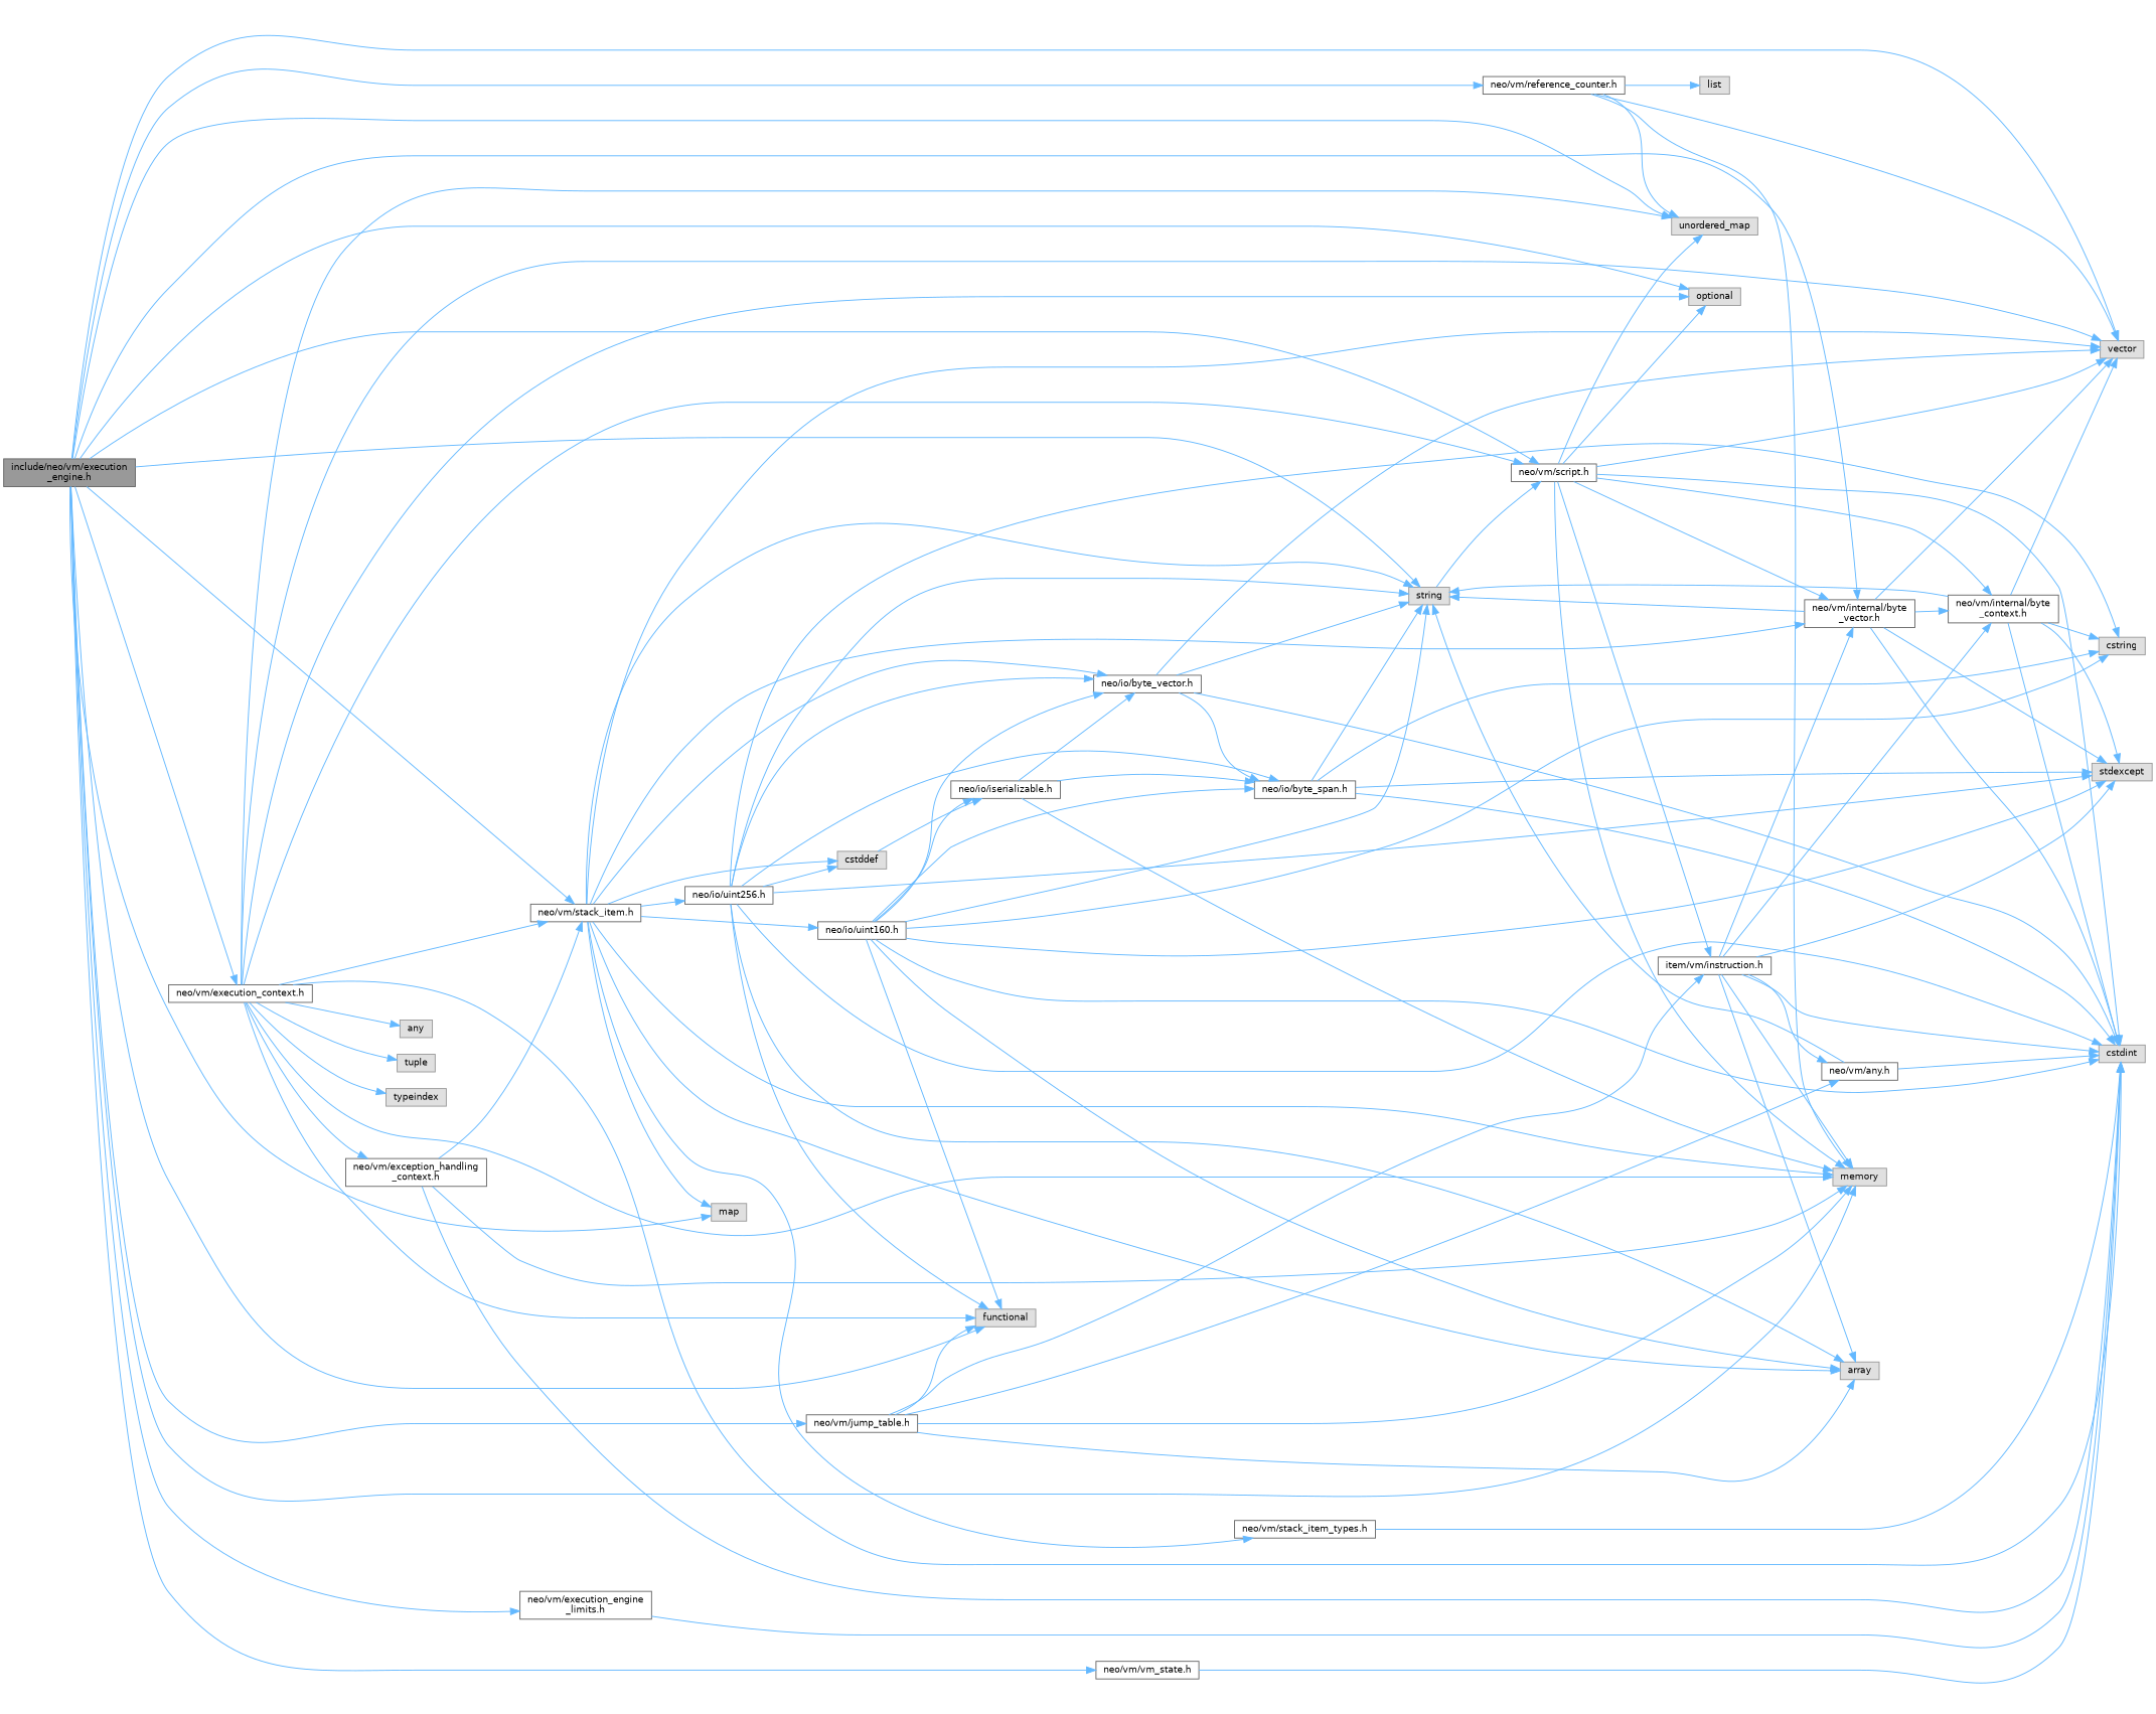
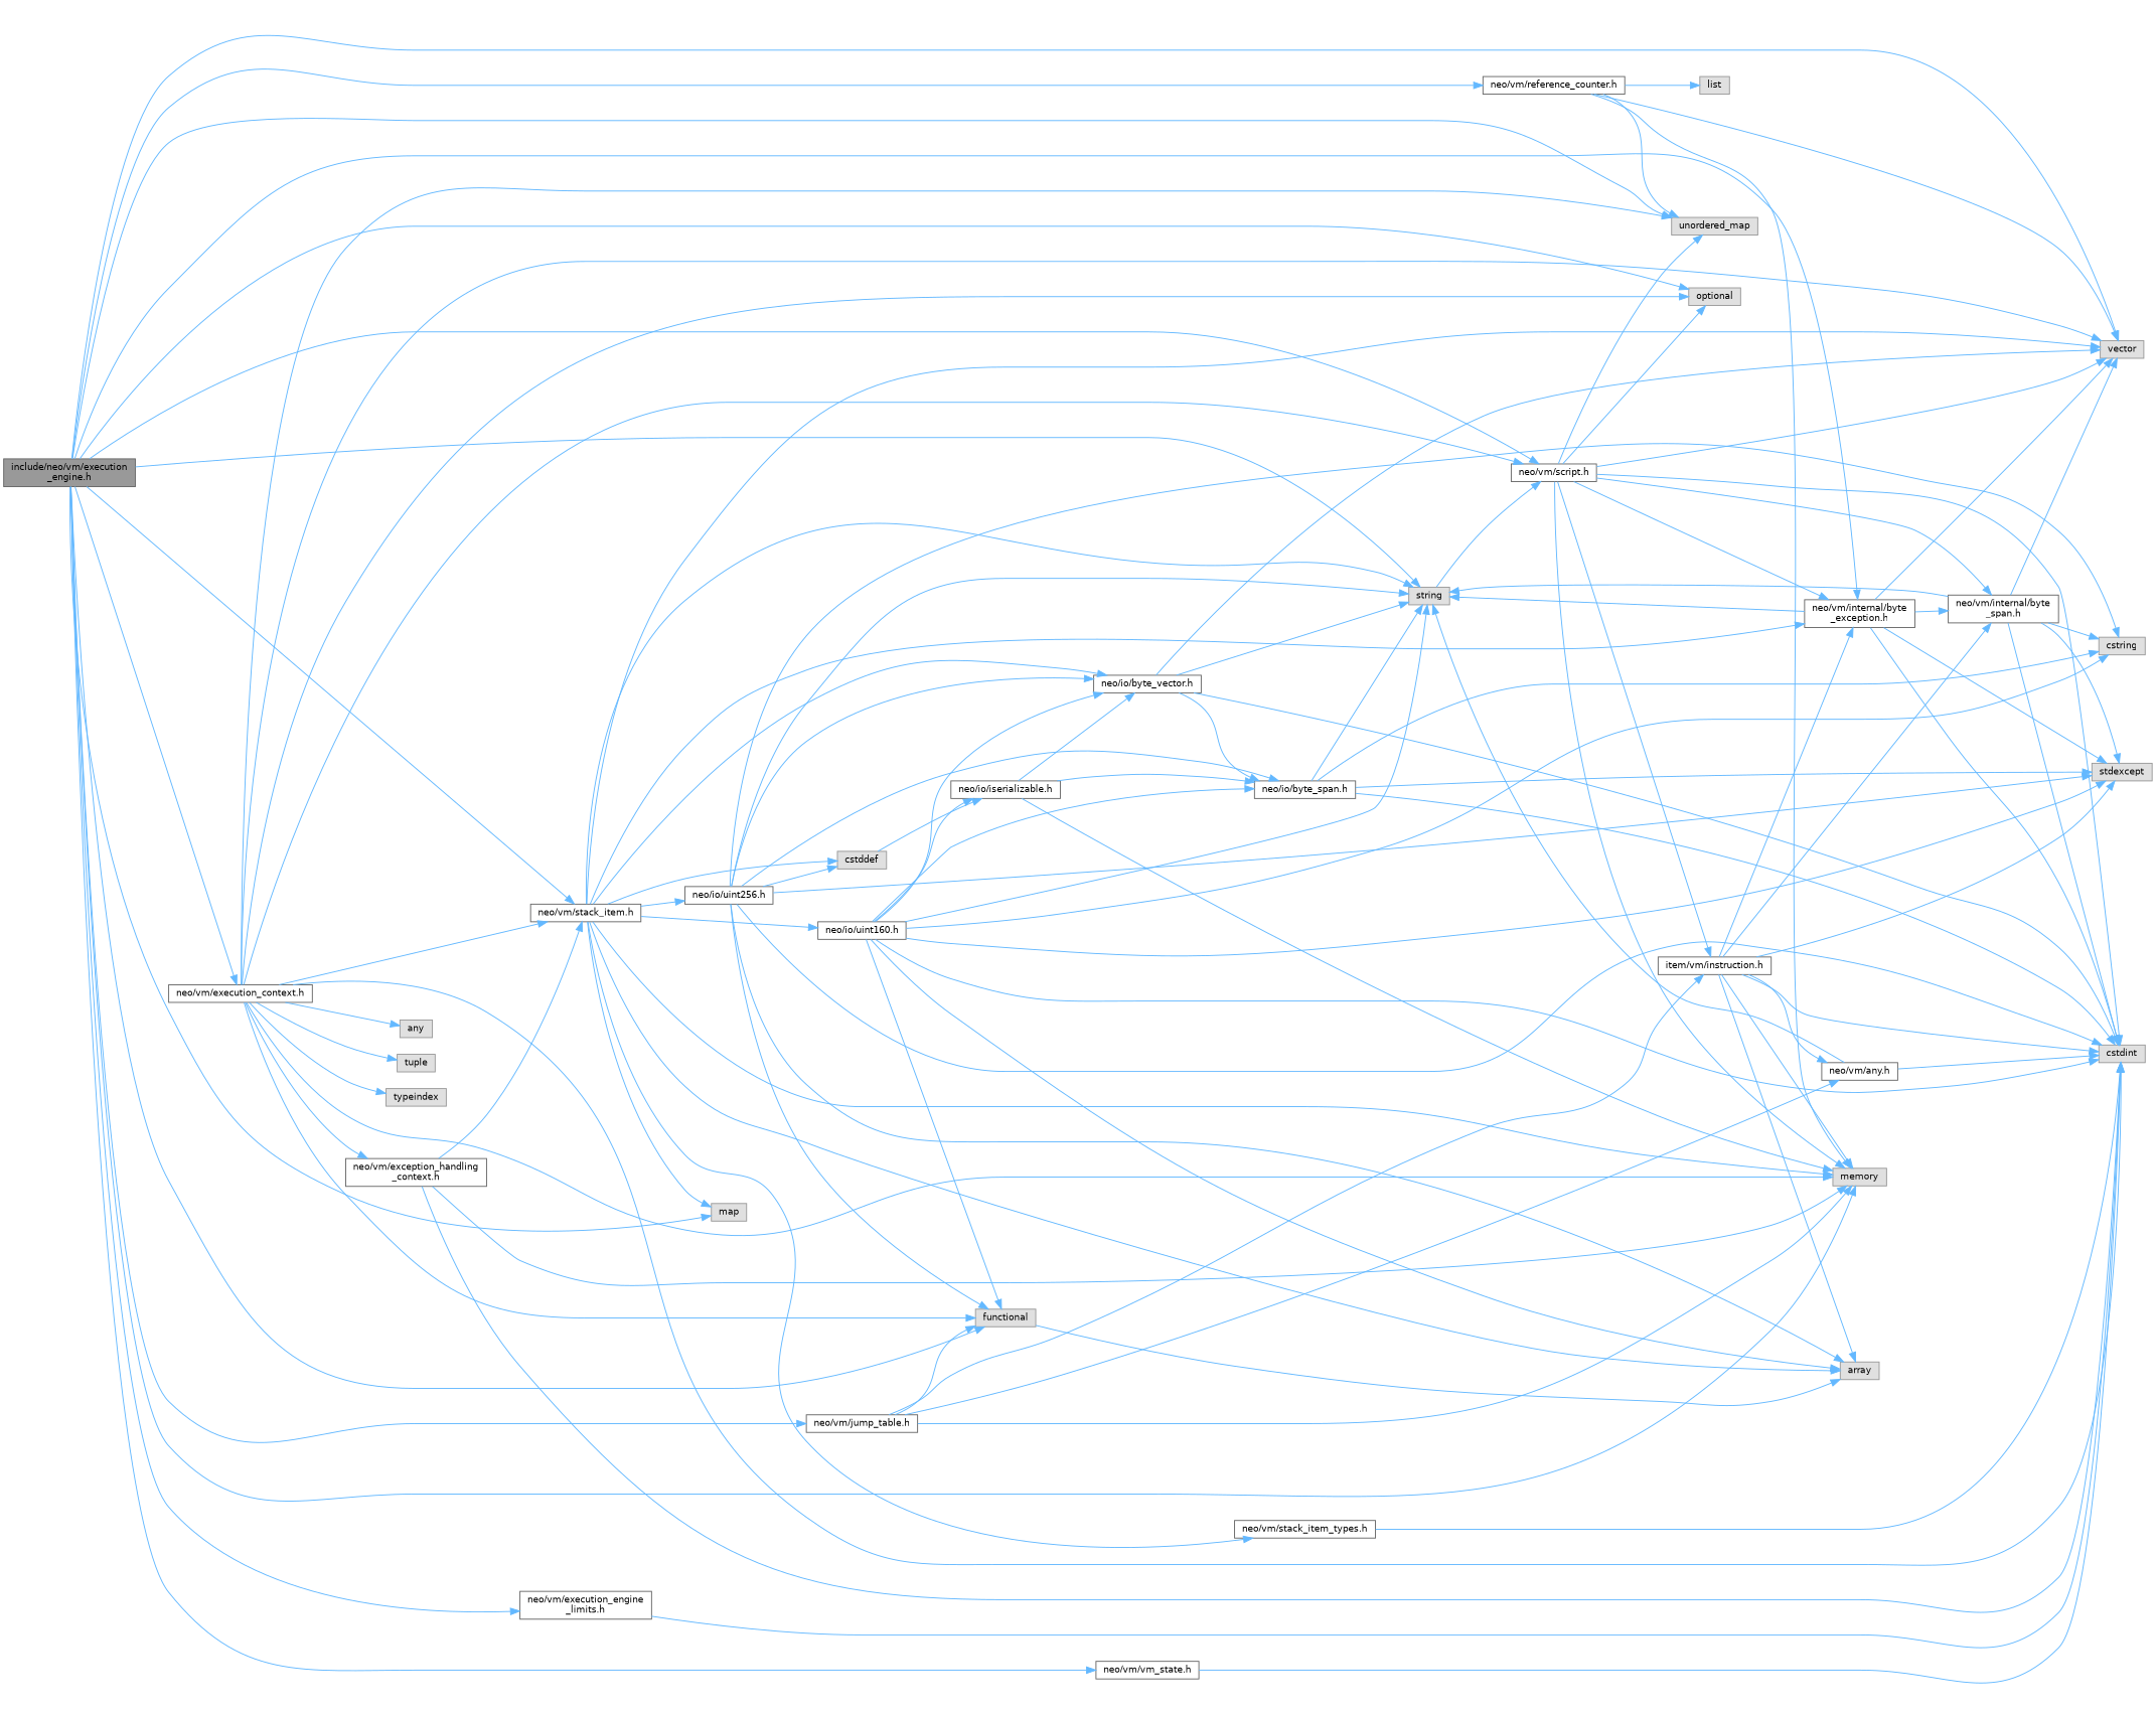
  digraph {
    rankdir=LR
    node [color=grey40 fillcolor=white fontname=Helvetica fontsize=10 shape=box style=filled]
    edge [color=steelblue1 fontname=Helvetica fontsize=10 labelfontname=Helvetica labelfontsize=10 style=solid]
    n1 [color=gray40 fillcolor=grey60 fontcolor=black height=0.2 label="include/neo/vm/execution\l_engine.h" width=0.4]
    n2 [height=0.2 label="neo/vm/execution_context.h" width=0.4]
    n3 [height=0.2 label="neo/vm/stack_item.h" width=0.4]
    n4 [color=grey60 fillcolor="#E0E0E0" height=0.2 label=string width=0.4]
    n5 [color=grey60 fillcolor="#E0E0E0" height=0.2 label=vector width=0.4]
    n6 [color=grey60 fillcolor="#E0E0E0" height=0.2 label=memory width=0.4]
    n7 [color=grey60 fillcolor="#E0E0E0" height=0.2 label=functional width=0.4]
-   n8 [height=0.2 label="neo/vm/internal/byte\l_vector.h" width=0.4]
+   n8 [height=0.2 label="neo/vm/internal/byte\l_exception.h" width=0.4]
    n9 [color=grey60 fillcolor="#E0E0E0" height=0.2 label=map width=0.4]
    n10 [height=0.2 label="neo/vm/script.h" width=0.4]
    n11 [color=grey60 fillcolor="#E0E0E0" height=0.2 label=optional width=0.4]
    n12 [color=grey60 fillcolor="#E0E0E0" height=0.2 label=unordered_map width=0.4]
    n13 [height=0.2 label="neo/vm/execution_engine\l_limits.h" width=0.4]
    n14 [height=0.2 label="neo/vm/jump_table.h" width=0.4]
    n15 [height=0.2 label="neo/vm/reference_counter.h" width=0.4]
    n16 [height=0.2 label="neo/vm/vm_state.h" width=0.4]
    n17 [height=0.2 label="neo/vm/exception_handling\l_context.h" width=0.4]
    n18 [color=grey60 fillcolor="#E0E0E0" height=0.2 label=cstdint width=0.4]
    n19 [color=grey60 fillcolor="#E0E0E0" height=0.2 label=any width=0.4]
    n20 [color=grey60 fillcolor="#E0E0E0" height=0.2 label=tuple width=0.4]
    n21 [color=grey60 fillcolor="#E0E0E0" height=0.2 label=typeindex width=0.4]
    n22 [height=0.2 label="neo/io/byte_vector.h" width=0.4]
    n23 [height=0.2 label="neo/io/uint160.h" width=0.4]
    n24 [color=grey60 fillcolor="#E0E0E0" height=0.2 label=array width=0.4]
    n25 [height=0.2 label="neo/io/uint256.h" width=0.4]
    n26 [color=grey60 fillcolor="#E0E0E0" height=0.2 label=cstddef width=0.4]
    n27 [height=0.2 label="neo/vm/stack_item_types.h" width=0.4]
    n28 [color=grey60 fillcolor="#E0E0E0" height=0.2 label=stdexcept width=0.4]
-   n29 [height=0.2 label="neo/vm/internal/byte\l_context.h" width=0.4]
+   n29 [height=0.2 label="neo/vm/internal/byte\l_span.h" width=0.4]
    n30 [height=0.2 label="item/vm/instruction.h" width=0.4]
    n31 [height=0.2 label="neo/vm/any.h" width=0.4]
    n32 [color=grey60 fillcolor="#E0E0E0" height=0.2 label=list width=0.4]
    n33 [height=0.2 label="neo/io/byte_span.h" width=0.4]
    n34 [color=grey60 fillcolor="#E0E0E0" height=0.2 label=cstring width=0.4]
    n35 [height=0.2 label="neo/io/iserializable.h" width=0.4]
    n1 -> n2
    n1 -> n3
    n1 -> n4
    n1 -> n5
    n1 -> n6
    n1 -> n7
    n1 -> n8
    n1 -> n9
    n1 -> n10
    n1 -> n11
    n1 -> n12
    n1 -> n13
    n1 -> n14
    n1 -> n15
    n1 -> n16
    n2 -> n3
    n2 -> n5
    n2 -> n6
    n2 -> n7
    n2 -> n10
    n2 -> n11
    n2 -> n12
    n2 -> n17
    n2 -> n18
    n2 -> n19
    n2 -> n20
    n2 -> n21
    n3 -> n4
    n3 -> n5
    n3 -> n6
    n3 -> n8
    n3 -> n9
    n3 -> n22
    n3 -> n23
    n3 -> n24
    n3 -> n25
    n3 -> n26
    n3 -> n27
    n4 -> n10
    n8 -> n4
    n8 -> n5
    n8 -> n18
    n8 -> n28
    n8 -> n29
    n10 -> n5
    n10 -> n6
    n10 -> n8
    n10 -> n11
    n10 -> n12
    n10 -> n18
    n10 -> n29
    n10 -> n30
    n13 -> n18
    n14 -> n6
    n14 -> n7
-   n14 -> n24
+   n7 -> n24
    n14 -> n30
    n14 -> n31
    n15 -> n5
    n15 -> n6
    n15 -> n12
    n15 -> n32
    n16 -> n18
    n17 -> n3
    n17 -> n6
    n17 -> n18
    n22 -> n4
    n22 -> n5
    n22 -> n18
    n22 -> n33
    n23 -> n4
    n23 -> n7
    n23 -> n18
    n23 -> n22
    n23 -> n24
    n23 -> n28
    n23 -> n33
    n23 -> n34
    n23 -> n35
    n25 -> n4
    n25 -> n7
    n25 -> n18
    n25 -> n22
    n25 -> n24
    n25 -> n26
    n25 -> n28
    n25 -> n33
    n25 -> n34
    n26 -> n35
    n27 -> n18
    n29 -> n4
    n29 -> n5
    n29 -> n18
    n29 -> n28
    n29 -> n34
    n30 -> n6
    n30 -> n8
    n30 -> n18
    n30 -> n24
    n30 -> n28
    n30 -> n29
    n30 -> n31
    n31 -> n4
    n31 -> n18
    n33 -> n4
    n33 -> n18
    n33 -> n28
    n33 -> n34
    n35 -> n6
    n35 -> n22
    n35 -> n33
  }
